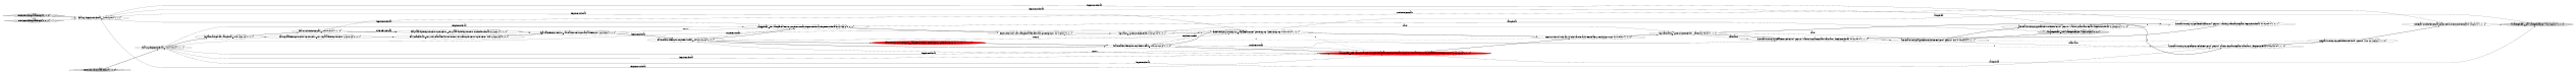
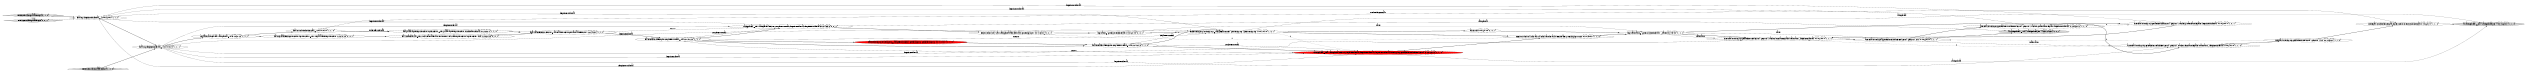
  digraph {
    rankdir=LR
    node [fillcolor=white shape=ellipse style=filled]
    edge [style=bold]
    n1 [label="final int numberOfProcessCalls = 10@@@7@@@['1', '1', '0']"]
    n2 [label="assertEquals(numberOfProcessCalls,inputProcessor.currentNumProcessCalls)@@@26@@@['1', '1', '0']"]
    n3 [label="final AvailabilityTestInputProcessor inputProcessor = new AvailabilityTestInputProcessor(numberOfProcessCalls)@@@8@@@['1', '1', '0']"]
    n4 [fillcolor=lightgray label="{if (waitingThread != null) {waitingThread.join()}}@@@28@@@['1', '1', '0']"]
    n5 [label="final MailboxExecutor executor = task.mailboxProcessor.getMainMailboxExecutor()@@@9@@@['1', '1', '1']"]
    n6 [label="final RunnableWithException completeFutureTask = null@@@10@@@['1', '1', '1']"]
    n7 [label="waitingThread = new WaitingThread(executor,completeFutureTask,sleepTimeInsideMail,sleepTimeOutsideMail)@@@14@@@['0', '0', '1']"]
    n8 [label="final RunnableWithException completeFutureTask = null@@@12@@@['1', '1', '0']"]
    n9 [fillcolor=red label="TaskIOMetricGroup ioMetricGroup = task.getEnvironment().getMetricGroup().getIOMetricGroup()@@@11@@@['0', '1', '0']"]
    n10 [label="TaskIOMetricGroup ioMetricGroup = task.getEnvironment().getMetricGroup().getIOMetricGroup()@@@17@@@['1', '0', '1']"]
    n11 [fillcolor=red label="waitingThread = new WaitingThread(executor,completeFutureTask,sleepTimeInsideMail,sleepTimeOutsideMail,ioMetricGroup.getBackPressuredTimePerSecond())@@@18@@@['0', '1', '0']"]
    n12 [label="executor.submit(null,\"Start WaitingThread after Task starts processing input.\")@@@15@@@['0', '0', '1']"]
    n13 [fillcolor=lightgray label="{if (waitingThread != null) {waitingThread.join()}}@@@24@@@['0', '0', '1']"]
    n14 [label="executor.submit(null,\"This task will submit another task to execute after processing input once.\")@@@19@@@['1', '1', '0']"]
+   n15 [label="task.invoke()@@@18@@@['0', '0', '1']"]
    n16 [label="final long sleepTimeInsideMail = 44@@@4@@@['1', '1', '1']"]
    n17 [label="assertThat(ioMetricGroup.getIdleTimeMsPerSecond().getCount(),Matchers.lessThanOrEqualTo(totalDuration - sleepTimeInsideMail))@@@21@@@['1', '1', '1']"]
    n18 [label="assertThat(ioMetricGroup.getBackPressuredTimePerSecond().getCount(),Matchers.lessThanOrEqualTo(totalDuration - sleepTimeInsideMail))@@@24@@@['1', '1', '0']"]
    n19 [label="@Nullable WaitingThread waitingThread = null@@@5@@@['1', '1', '1']"]
    n20 [label="assertThat(ioMetricGroup.getBackPressuredTimePerSecond().getCount(),is(0L))@@@22@@@['1', '1', '1']"]
    n21 [label="assertThat(ioMetricGroup.getIdleTimeMsPerSecond().getCount(),is(0L))@@@25@@@['1', '1', '0']"]
    n22 [label="final UnAvailableTestInputProcessor inputProcessor = new UnAvailableTestInputProcessor()@@@7@@@['0', '0', '1']"]
    n23 [label="assertThat(ioMetricGroup.getIdleTimeMsPerSecond().getCount(),Matchers.greaterThanOrEqualTo(sleepTimeOutsideMail))@@@20@@@['1', '0', '1']"]
    n24 [label="long startTs = System.currentTimeMillis()@@@16@@@['0', '0', '1']"]
    n25 [label="long totalDuration = System.currentTimeMillis() - startTs@@@19@@@['1', '1', '1']"]
    n26 [label="assertThat(ioMetricGroup.getBackPressuredTimePerSecond().getCount(),Matchers.greaterThanOrEqualTo(sleepTimeOutsideMail))@@@23@@@['1', '1', '0']"]
    n27 [fillcolor=lightgray label="testProcessWithUnAvailableOutput['1', '0', '0']" shape=diamond]
    n28 [label="final long sleepTimeOutsideMail = 42@@@3@@@['1', '1', '1']"]
    n29 [label="final StreamTask task = new MockStreamTaskBuilder(environment).setStreamInputProcessor(inputProcessor).build()@@@8@@@['0', '0', '1']"]
    n30 [fillcolor=lightgray label="testProcessWithUnAvailableOutput['0', '1', '0']" shape=diamond]
    n31 [fillcolor=lightgray label="testProcessWithUnAvailableInput['0', '0', '1']" shape=diamond]
    n1 -> n2 [label=numberOfProcessCalls style=solid]
    n1 -> n3 [label=numberOfProcessCalls style=solid]
    n1 -> n3
    n2 -> n4
    n3 -> n5
    n5 -> n6
    n5 -> n7 [label=executor style=solid]
    n6 -> n7 [label=completeFutureTask style=solid]
    n6 -> n7
    n6 -> n8
    n6 -> n9
    n6 -> n10 [label=executor style=solid]
    n6 -> n11 [label=executor style=solid]
    n7 -> n12
    n7 -> n13 [label=waitingThread style=solid]
    n8 -> n10 [label=completeFutureTask style=solid]
    n8 -> n10
    n8 -> n11
    n8 -> n11 [label=completeFutureTask style=solid]
    n9 -> n8
    n10 -> n4 [label=waitingThread style=solid]
    n10 -> n11 [label=0 style=dashed]
    n10 -> n14
+   n10 -> n15
    n11 -> n4 [label=waitingThread style=solid]
    n11 -> n14
    n12 -> n24
    n14 -> n12 [label=0 style=dashed]
    n14 -> n25
+   n15 -> n25
    n16 -> n7 [label=sleepTimeInsideMail style=solid]
    n16 -> n10 [label=sleepTimeInsideMail style=solid]
    n16 -> n11 [label=sleepTimeInsideMail style=solid]
    n16 -> n17 [label=sleepTimeInsideMail style=solid]
    n16 -> n18 [label=sleepTimeInsideMail style=solid]
    n16 -> n19
    n17 -> n20
    n18 -> n17 [label=0 style=dashed]
    n18 -> n21
    n19 -> n1
    n19 -> n22
    n20 -> n13
    n20 -> n18 [label=totalDuration style=solid]
    n20 -> n26
    n21 -> n2
    n21 -> n20 [label=0 style=dashed]
    n22 -> n29
    n23 -> n17
    n24 -> n10
    n24 -> n25 [label=startTs style=solid]
    n25 -> n17
    n25 -> n17 [label=totalDuration style=solid]
    n25 -> n20 [label=startTs style=solid]
    n25 -> n23
    n26 -> n18
    n26 -> n23 [label=0 style=dashed]
    n27 -> n16
    n28 -> n7 [label=sleepTimeOutsideMail style=solid]
    n28 -> n10 [label=sleepTimeOutsideMail style=solid]
    n28 -> n11 [label=sleepTimeOutsideMail style=solid]
+   n28 -> n16
    n28 -> n23 [label=sleepTimeOutsideMail style=solid]
    n28 -> n26 [label=sleepTimeOutsideMail style=solid]
    n29 -> n5
    n30 -> n28
    n31 -> n28 [style=solid]
  }
